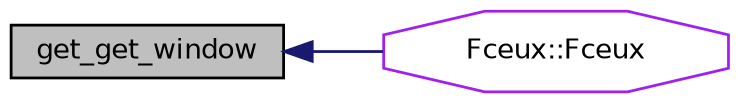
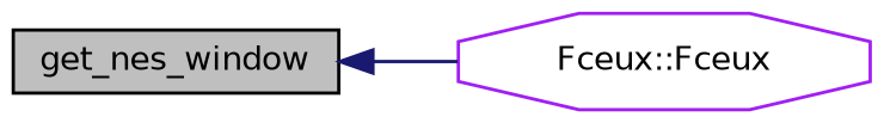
  digraph {
    rankdir=LR
    fontname="DejaVu Sans"
    node [fontname="DejaVu Sans" fontsize=10 style=filled]
-   n1 [color=black fillcolor=grey75 fontcolor=black height=0.2 label=get_get_window shape=box width=0.4]
+   n1 [color=black fillcolor=grey75 fontcolor=black height=0.2 label=get_nes_window shape=box width=0.4]
    n2 [color=purple fillcolor=white height=0.2 label="Fceux::Fceux" shape=octagon width=0.4]
    n1 -> n2 [color=midnightblue dir=back fontname="DejaVu Sans" fontsize=10 labelfontname=Helvetica labelfontsize=10 style=solid]
  }
